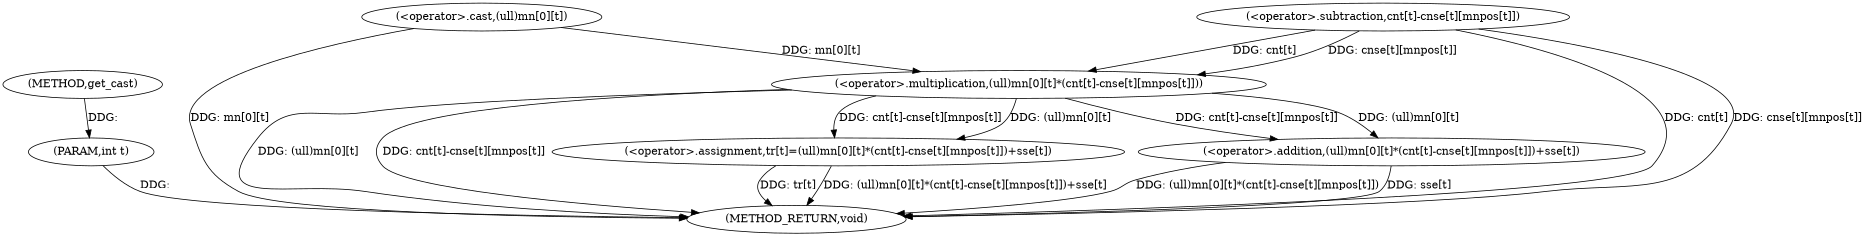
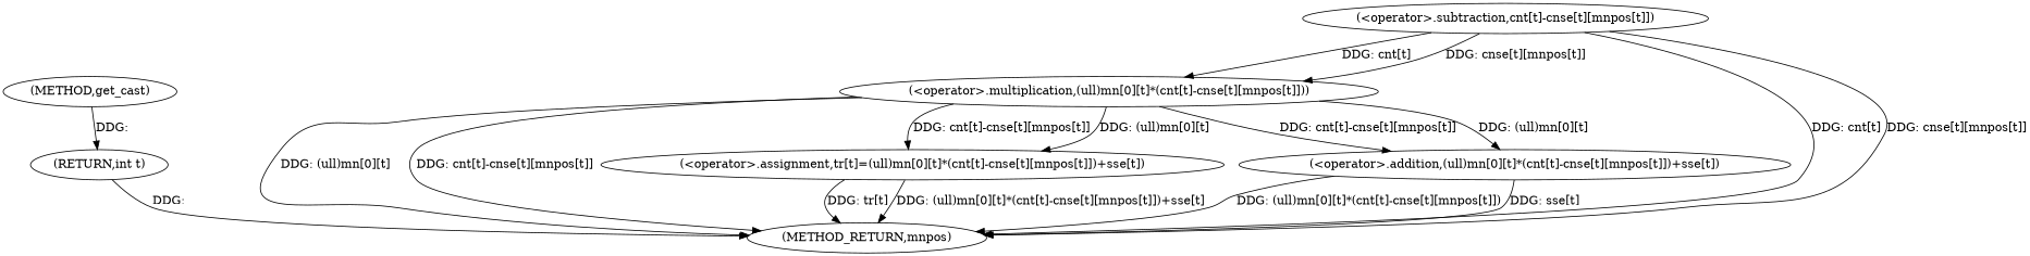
  digraph {
    n1 [label="(METHOD,get_cast)"]
-   n2 [label="(PARAM,int t)"]
-   n3 [label="(METHOD_RETURN,void)"]
+   n2 [label="(RETURN,int t)"]
+   n3 [label="(METHOD_RETURN,mnpos)"]
    n4 [label="(<operator>.assignment,tr[t]=(ull)mn[0][t]*(cnt[t]-cnse[t][mnpos[t]])+sse[t])"]
    n5 [label="(<operator>.addition,(ull)mn[0][t]*(cnt[t]-cnse[t][mnpos[t]])+sse[t])"]
    n6 [label="(<operator>.multiplication,(ull)mn[0][t]*(cnt[t]-cnse[t][mnpos[t]]))"]
-   n7 [label="(<operator>.cast,(ull)mn[0][t])"]
    n8 [label="(<operator>.subtraction,cnt[t]-cnse[t][mnpos[t]])"]
    n1 -> n2 [label="DDG: "]
    n2 -> n3 [label="DDG: "]
    n4 -> n3 [label="DDG: tr[t]"]
    n4 -> n3 [label="DDG: (ull)mn[0][t]*(cnt[t]-cnse[t][mnpos[t]])+sse[t]"]
    n5 -> n3 [label="DDG: (ull)mn[0][t]*(cnt[t]-cnse[t][mnpos[t]])"]
    n5 -> n3 [label="DDG: sse[t]"]
    n6 -> n3 [label="DDG: (ull)mn[0][t]"]
    n6 -> n3 [label="DDG: cnt[t]-cnse[t][mnpos[t]]"]
    n6 -> n4 [label="DDG: cnt[t]-cnse[t][mnpos[t]]"]
    n6 -> n4 [label="DDG: (ull)mn[0][t]"]
    n6 -> n5 [label="DDG: cnt[t]-cnse[t][mnpos[t]]"]
    n6 -> n5 [label="DDG: (ull)mn[0][t]"]
-   n7 -> n3 [label="DDG: mn[0][t]"]
-   n7 -> n6 [label="DDG: mn[0][t]"]
    n8 -> n3 [label="DDG: cnt[t]"]
    n8 -> n3 [label="DDG: cnse[t][mnpos[t]]"]
    n8 -> n6 [label="DDG: cnt[t]"]
    n8 -> n6 [label="DDG: cnse[t][mnpos[t]]"]
  }
